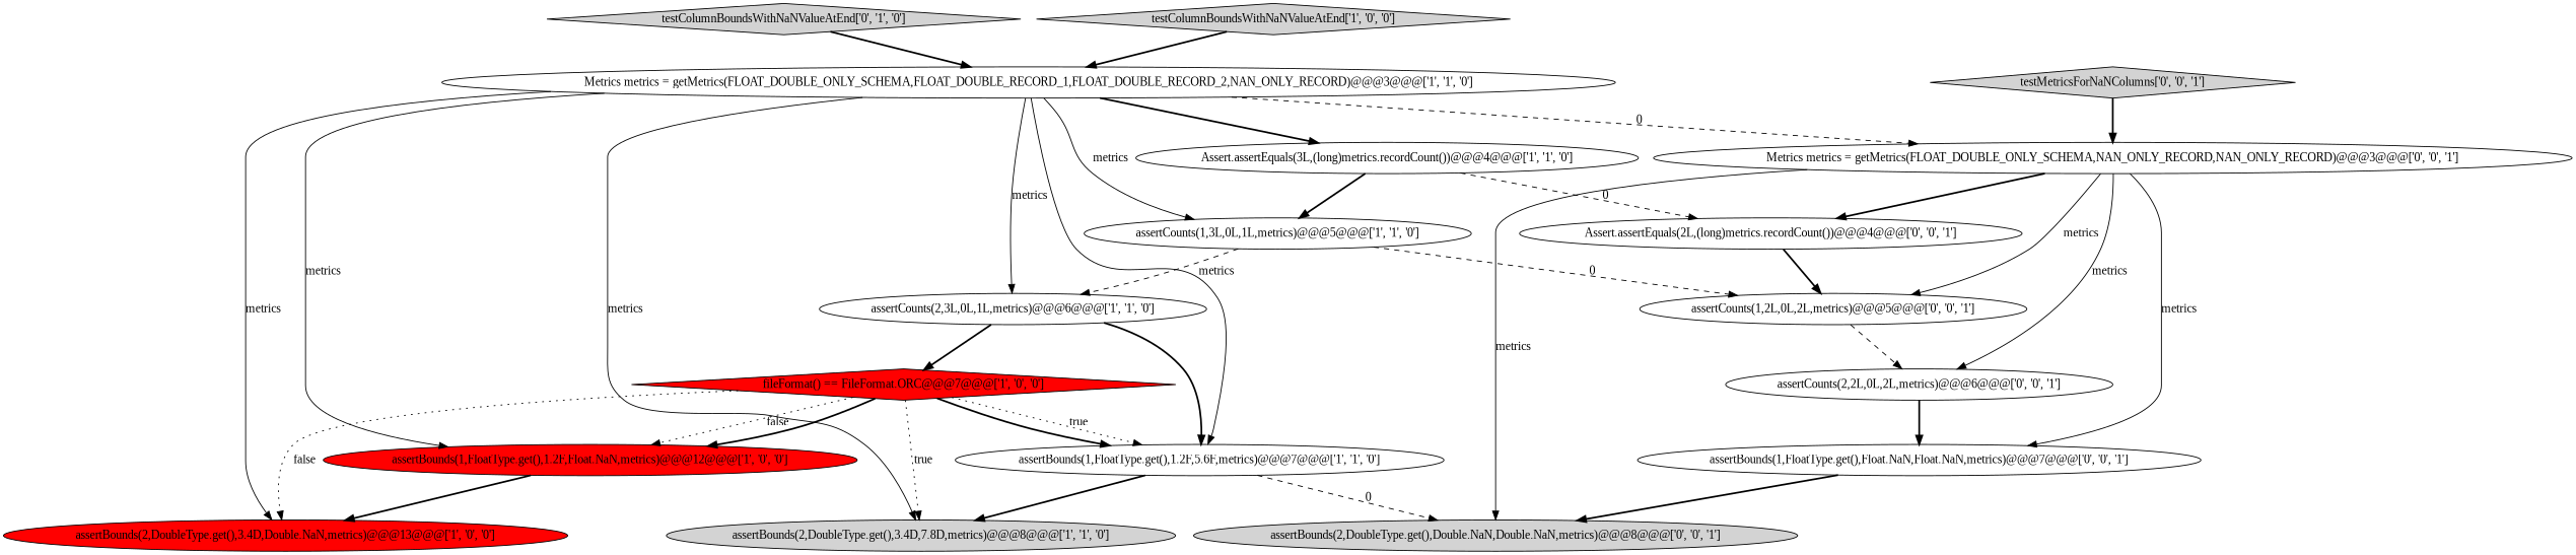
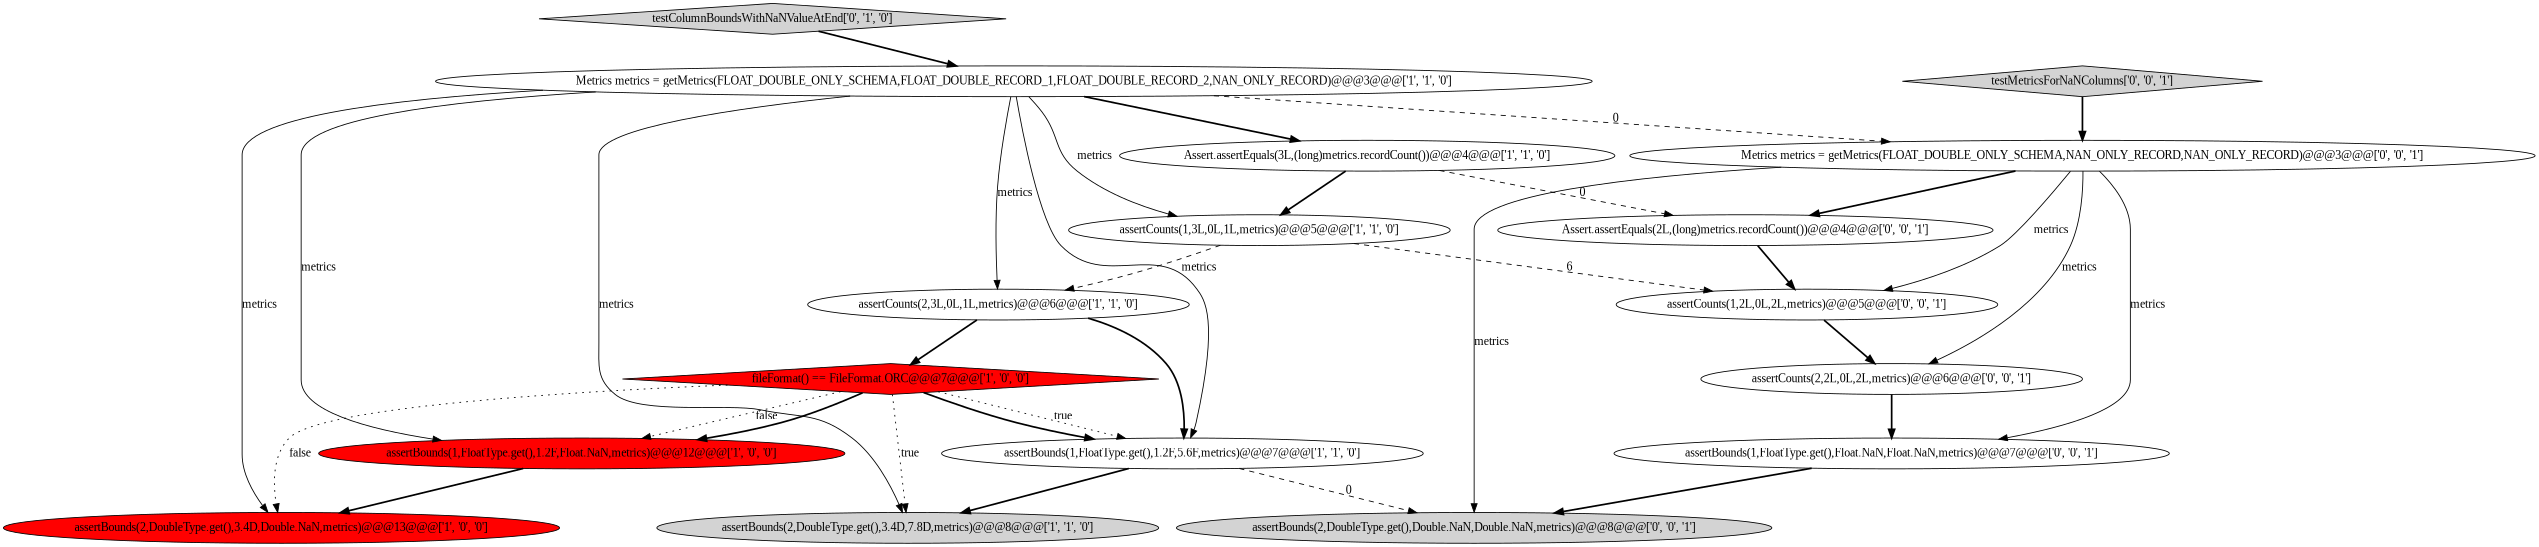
  digraph {
    fontname="Liberation Serif"
    node [fillcolor=white fontname="Liberation Serif" shape=ellipse style=filled]
    edge [fontname="Liberation Serif" style=bold]
    n1 [label="assertBounds(1,FloatType.get(),1.2F,5.6F,metrics)@@@7@@@['1', '1', '0']"]
    n2 [fillcolor=lightgray label="assertBounds(2,DoubleType.get(),Double.NaN,Double.NaN,metrics)@@@8@@@['0', '0', '1']"]
    n3 [fillcolor=lightgray label="assertBounds(2,DoubleType.get(),3.4D,7.8D,metrics)@@@8@@@['1', '1', '0']"]
    n4 [label="Metrics metrics = getMetrics(FLOAT_DOUBLE_ONLY_SCHEMA,NAN_ONLY_RECORD,NAN_ONLY_RECORD)@@@3@@@['0', '0', '1']"]
    n5 [label="assertCounts(2,2L,0L,2L,metrics)@@@6@@@['0', '0', '1']"]
    n6 [label="assertCounts(1,2L,0L,2L,metrics)@@@5@@@['0', '0', '1']"]
    n7 [label="assertBounds(1,FloatType.get(),Float.NaN,Float.NaN,metrics)@@@7@@@['0', '0', '1']"]
    n8 [label="Assert.assertEquals(2L,(long)metrics.recordCount())@@@4@@@['0', '0', '1']"]
    n9 [fillcolor=lightgray label="testMetricsForNaNColumns['0', '0', '1']" shape=diamond]
    n10 [fillcolor=red label="assertBounds(2,DoubleType.get(),3.4D,Double.NaN,metrics)@@@13@@@['1', '0', '0']"]
    n11 [label="assertCounts(2,3L,0L,1L,metrics)@@@6@@@['1', '1', '0']"]
    n12 [fillcolor=red label="fileFormat() == FileFormat.ORC@@@7@@@['1', '0', '0']" shape=diamond]
    n13 [fillcolor=red label="assertBounds(1,FloatType.get(),1.2F,Float.NaN,metrics)@@@12@@@['1', '0', '0']"]
    n14 [label="assertCounts(1,3L,0L,1L,metrics)@@@5@@@['1', '1', '0']"]
    n15 [label="Metrics metrics = getMetrics(FLOAT_DOUBLE_ONLY_SCHEMA,FLOAT_DOUBLE_RECORD_1,FLOAT_DOUBLE_RECORD_2,NAN_ONLY_RECORD)@@@3@@@['1', '1', '0']"]
    n16 [label="Assert.assertEquals(3L,(long)metrics.recordCount())@@@4@@@['1', '1', '0']"]
    n17 [fillcolor=lightgray label="testColumnBoundsWithNaNValueAtEnd['0', '1', '0']" shape=diamond]
-   n18 [fillcolor=lightgray label="testColumnBoundsWithNaNValueAtEnd['1', '0', '0']" shape=diamond]
    n1 -> n2 [label=0 style=dashed]
    n1 -> n3
    n4 -> n2 [label=metrics style=solid]
    n4 -> n5 [label=metrics style=solid]
    n4 -> n6 [label=metrics style=solid]
    n4 -> n7 [label=metrics style=solid]
    n4 -> n8
    n5 -> n7
-   n6 -> n5 [style=dashed]
+   n6 -> n5
    n7 -> n2
    n8 -> n6
    n9 -> n4
    n11 -> n1
    n11 -> n12
    n12 -> n1 [label=true style=dotted]
    n12 -> n1
    n12 -> n3 [label=true style=dotted]
    n12 -> n10 [label=false style=dotted]
    n12 -> n13 [label=false style=dotted]
    n12 -> n13
    n13 -> n10
-   n14 -> n6 [label=0 style=dashed]
+   n14 -> n6 [label=6 style=dashed]
    n14 -> n11 [style=dashed]
    n15 -> n1 [label=metrics style=solid]
    n15 -> n3 [label=metrics style=solid]
    n15 -> n4 [label=0 style=dashed]
    n15 -> n10 [label=metrics style=solid]
    n15 -> n11 [label=metrics style=solid]
    n15 -> n13 [label=metrics style=solid]
    n15 -> n14 [label=metrics style=solid]
    n15 -> n16
    n16 -> n8 [label=0 style=dashed]
    n16 -> n14
    n17 -> n15
-   n18 -> n15
  }
